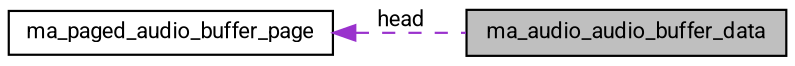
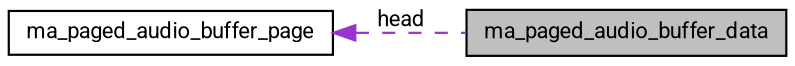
  digraph {
    rankdir=LR
    fontname=Roboto
    node [color=black fontname=Roboto fontsize=10 shape=record style=filled]
-   n1 [fillcolor=grey75 fontcolor=black height=0.2 label=ma_audio_audio_buffer_data width=0.4]
+   n1 [fillcolor=grey75 fontcolor=black height=0.2 label=ma_paged_audio_buffer_data width=0.4]
    n2 [fillcolor=white height=0.2 label=ma_paged_audio_buffer_page width=0.4]
    n2 -> n1 [color=darkorchid3 dir=back fontname=Roboto fontsize=10 label=" head" labelfontname=Helvetica labelfontsize=10 style=dashed]
  }
